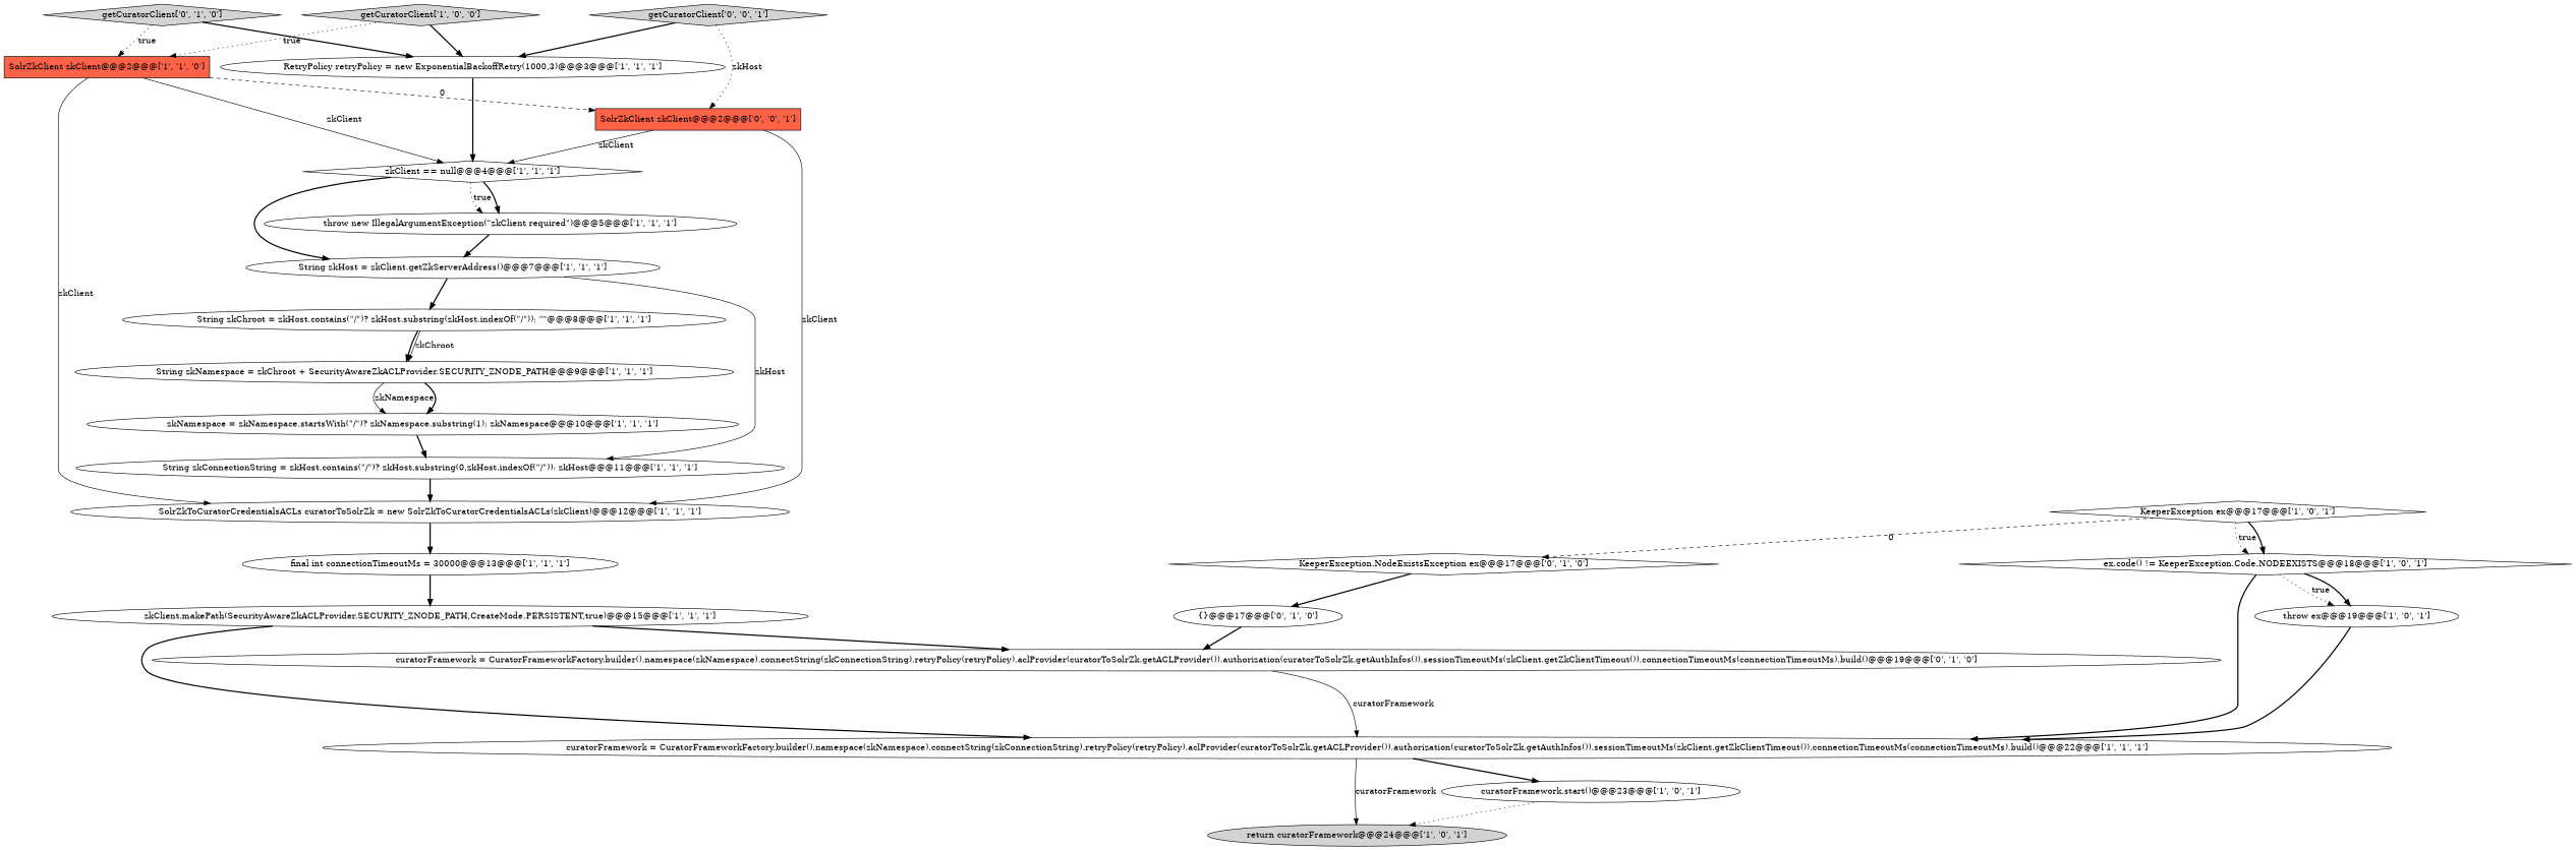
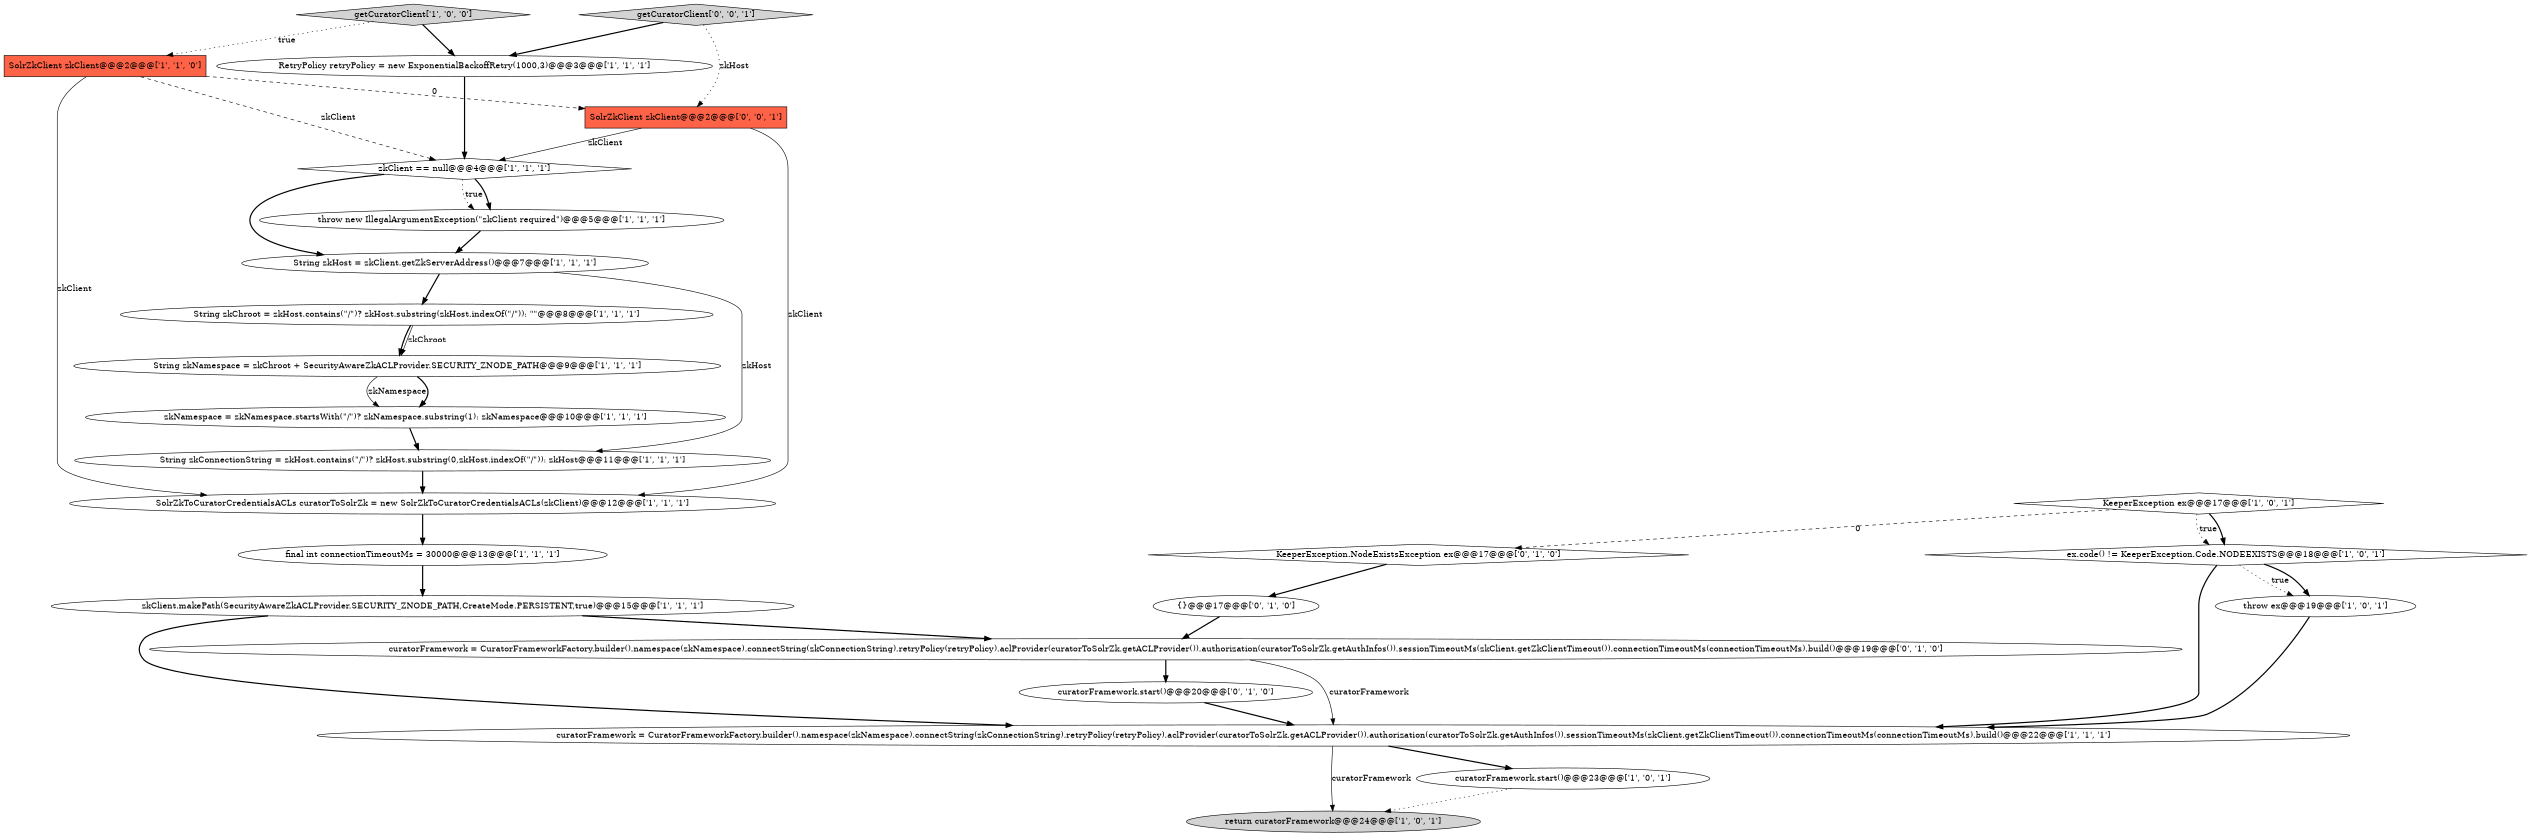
  digraph {
    node [fillcolor=white shape=ellipse style=filled]
    edge [style=bold]
    n1 [label="String zkNamespace = zkChroot + SecurityAwareZkACLProvider.SECURITY_ZNODE_PATH@@@9@@@['1', '1', '1']"]
    n2 [label="zkNamespace = zkNamespace.startsWith(\"/\")? zkNamespace.substring(1): zkNamespace@@@10@@@['1', '1', '1']"]
    n3 [label="String zkConnectionString = zkHost.contains(\"/\")? zkHost.substring(0,zkHost.indexOf(\"/\")): zkHost@@@11@@@['1', '1', '1']"]
    n4 [label="RetryPolicy retryPolicy = new ExponentialBackoffRetry(1000,3)@@@3@@@['1', '1', '1']"]
    n5 [label="zkClient == null@@@4@@@['1', '1', '1']" shape=diamond]
    n6 [label="String zkHost = zkClient.getZkServerAddress()@@@7@@@['1', '1', '1']"]
    n7 [label="throw new IllegalArgumentException(\"zkClient required\")@@@5@@@['1', '1', '1']"]
    n8 [fillcolor=lightgray label="getCuratorClient['1', '0', '0']" shape=diamond]
    n9 [fillcolor=tomato label="SolrZkClient zkClient@@@2@@@['1', '1', '0']" shape=box]
    n10 [fillcolor=tomato label="SolrZkClient zkClient@@@2@@@['0', '0', '1']" shape=box]
    n11 [label="SolrZkToCuratorCredentialsACLs curatorToSolrZk = new SolrZkToCuratorCredentialsACLs(zkClient)@@@12@@@['1', '1', '1']"]
    n12 [label="zkClient.makePath(SecurityAwareZkACLProvider.SECURITY_ZNODE_PATH,CreateMode.PERSISTENT,true)@@@15@@@['1', '1', '1']"]
    n13 [label="curatorFramework = CuratorFrameworkFactory.builder().namespace(zkNamespace).connectString(zkConnectionString).retryPolicy(retryPolicy).aclProvider(curatorToSolrZk.getACLProvider()).authorization(curatorToSolrZk.getAuthInfos()).sessionTimeoutMs(zkClient.getZkClientTimeout()).connectionTimeoutMs(connectionTimeoutMs).build()@@@19@@@['0', '1', '0']"]
    n14 [label="curatorFramework = CuratorFrameworkFactory.builder().namespace(zkNamespace).connectString(zkConnectionString).retryPolicy(retryPolicy).aclProvider(curatorToSolrZk.getACLProvider()).authorization(curatorToSolrZk.getAuthInfos()).sessionTimeoutMs(zkClient.getZkClientTimeout()).connectionTimeoutMs(connectionTimeoutMs).build()@@@22@@@['1', '1', '1']"]
+   n15 [label="curatorFramework.start()@@@20@@@['0', '1', '0']"]
    n16 [fillcolor=lightgray label="return curatorFramework@@@24@@@['1', '0', '1']"]
    n17 [label="curatorFramework.start()@@@23@@@['1', '0', '1']"]
-   n18 [fillcolor=lightgray label="getCuratorClient['0', '1', '0']" shape=diamond]
    n19 [label="KeeperException.NodeExistsException ex@@@17@@@['0', '1', '0']" shape=diamond]
    n20 [label="{}@@@17@@@['0', '1', '0']"]
    n21 [label="String zkChroot = zkHost.contains(\"/\")? zkHost.substring(zkHost.indexOf(\"/\")): \"\"@@@8@@@['1', '1', '1']"]
    n22 [label="throw ex@@@19@@@['1', '0', '1']"]
    n23 [label="final int connectionTimeoutMs = 30000@@@13@@@['1', '1', '1']"]
    n24 [label="KeeperException ex@@@17@@@['1', '0', '1']" shape=diamond]
    n25 [label="ex.code() != KeeperException.Code.NODEEXISTS@@@18@@@['1', '0', '1']" shape=diamond]
    n26 [fillcolor=lightgray label="getCuratorClient['0', '0', '1']" shape=diamond]
    n1 -> n2 [label=zkNamespace style=solid]
    n1 -> n2
    n2 -> n3
    n3 -> n11
    n4 -> n5
    n5 -> n6
    n5 -> n7 [label=true style=dotted]
    n5 -> n7
    n6 -> n3 [label=zkHost style=solid]
    n6 -> n21
    n7 -> n6
    n8 -> n4
    n8 -> n9 [label=true style=dotted]
-   n9 -> n5 [label=zkClient style=solid]
+   n9 -> n5 [label=zkClient style=dashed]
    n9 -> n10 [label=0 style=dashed]
    n9 -> n11 [label=zkClient style=solid]
    n10 -> n5 [label=zkClient style=solid]
    n10 -> n11 [label=zkClient style=solid]
    n11 -> n23
    n12 -> n13
    n12 -> n14
    n13 -> n14 [label=curatorFramework style=solid]
+   n13 -> n15
    n14 -> n16 [label=curatorFramework style=solid]
    n14 -> n17
+   n15 -> n14
    n17 -> n16 [style=dotted]
-   n18 -> n4
-   n18 -> n9 [label=true style=dotted]
    n19 -> n20
    n20 -> n13
    n21 -> n1
    n21 -> n1 [label=zkChroot style=solid]
    n22 -> n14
    n23 -> n12
    n24 -> n19 [label=0 style=dashed]
    n24 -> n25 [label=true style=dotted]
    n24 -> n25
    n25 -> n14
    n25 -> n22 [label=true style=dotted]
    n25 -> n22
    n26 -> n4
    n26 -> n10 [label=zkHost style=dotted]
  }
